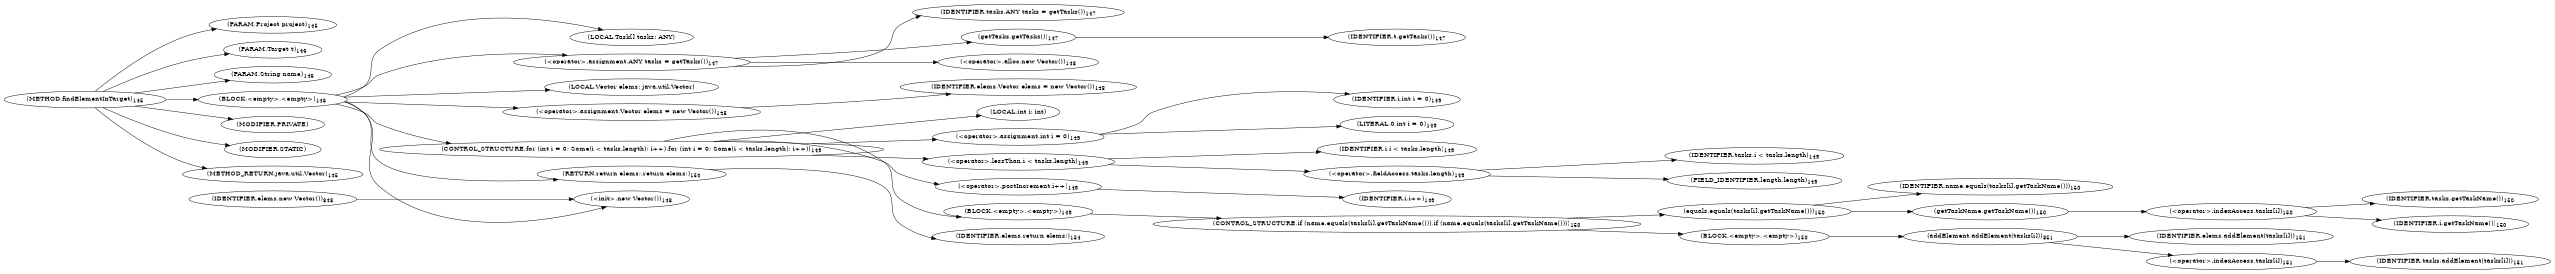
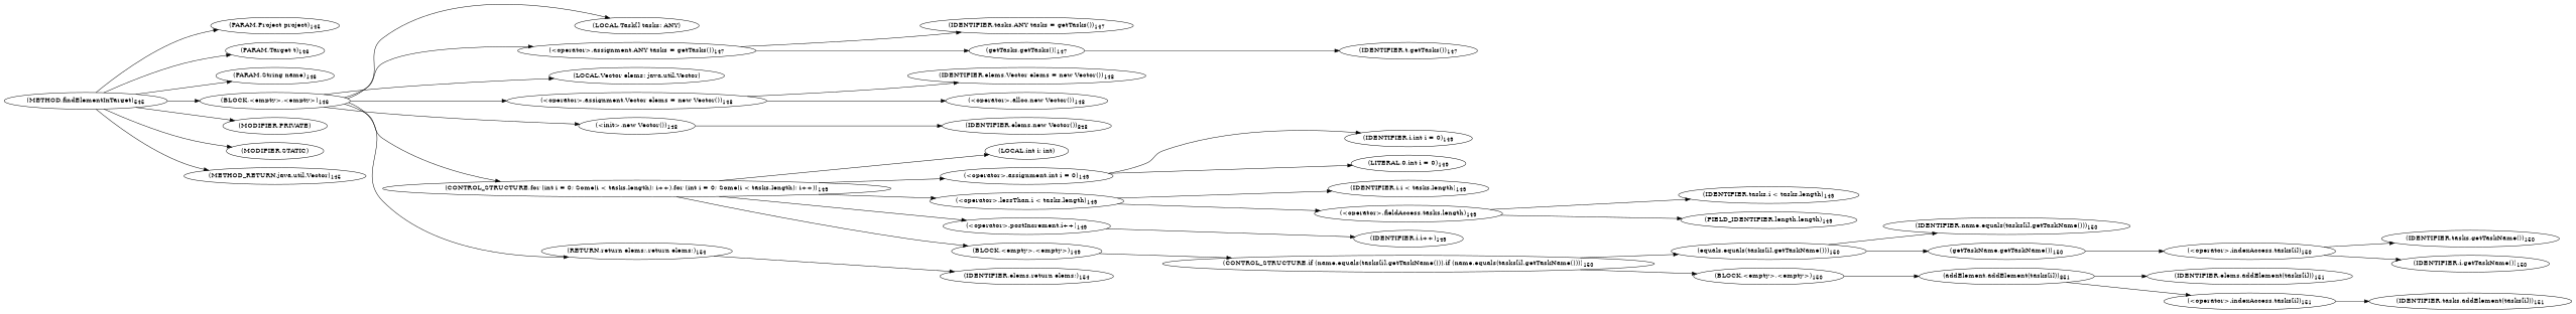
  digraph {
    fontname="DejaVu Serif"
    rankdir=LR
    node [fontname="DejaVu Serif"]
    edge [fontname="DejaVu Serif"]
-   n1 [label=<(METHOD,findElementInTarget)<SUB>145</SUB>>]
+   n1 [label=<(METHOD,findElementInTarget)<SUB>545</SUB>>]
    n2 [label=<(PARAM,Project project)<SUB>145</SUB>>]
    n3 [label=<(PARAM,Target t)<SUB>146</SUB>>]
    n4 [label=<(PARAM,String name)<SUB>146</SUB>>]
    n5 [label=<(BLOCK,&lt;empty&gt;,&lt;empty&gt;)<SUB>146</SUB>>]
    n6 [label=<(MODIFIER,PRIVATE)>]
    n7 [label=<(MODIFIER,STATIC)>]
    n8 [label=<(METHOD_RETURN,java.util.Vector)<SUB>145</SUB>>]
    n9 [label=<(LOCAL,Task[] tasks: ANY)>]
    n10 [label=<(&lt;operator&gt;.assignment,ANY tasks = getTasks())<SUB>147</SUB>>]
    n11 [label=<(LOCAL,Vector elems: java.util.Vector)>]
    n12 [label=<(&lt;operator&gt;.assignment,Vector elems = new Vector())<SUB>148</SUB>>]
    n13 [label=<(&lt;init&gt;,new Vector())<SUB>148</SUB>>]
    n14 [label=<(CONTROL_STRUCTURE,for (int i = 0; Some(i &lt; tasks.length); i++),for (int i = 0; Some(i &lt; tasks.length); i++))<SUB>149</SUB>>]
    n15 [label=<(RETURN,return elems;,return elems;)<SUB>154</SUB>>]
    n16 [label=<(IDENTIFIER,tasks,ANY tasks = getTasks())<SUB>147</SUB>>]
    n17 [label=<(getTasks,getTasks())<SUB>147</SUB>>]
    n18 [label=<(IDENTIFIER,elems,Vector elems = new Vector())<SUB>148</SUB>>]
    n19 [label=<(&lt;operator&gt;.alloc,new Vector())<SUB>148</SUB>>]
    n20 [label=<(IDENTIFIER,elems,new Vector())<SUB>848</SUB>>]
    n21 [label=<(LOCAL,int i: int)>]
    n22 [label=<(&lt;operator&gt;.assignment,int i = 0)<SUB>149</SUB>>]
    n23 [label=<(&lt;operator&gt;.lessThan,i &lt; tasks.length)<SUB>149</SUB>>]
    n24 [label=<(&lt;operator&gt;.postIncrement,i++)<SUB>149</SUB>>]
    n25 [label=<(BLOCK,&lt;empty&gt;,&lt;empty&gt;)<SUB>149</SUB>>]
    n26 [label=<(IDENTIFIER,elems,return elems;)<SUB>154</SUB>>]
    n27 [label=<(IDENTIFIER,t,getTasks())<SUB>147</SUB>>]
    n28 [label=<(IDENTIFIER,i,int i = 0)<SUB>149</SUB>>]
    n29 [label=<(LITERAL,0,int i = 0)<SUB>149</SUB>>]
    n30 [label=<(IDENTIFIER,i,i &lt; tasks.length)<SUB>149</SUB>>]
    n31 [label=<(&lt;operator&gt;.fieldAccess,tasks.length)<SUB>149</SUB>>]
    n32 [label=<(IDENTIFIER,i,i++)<SUB>149</SUB>>]
    n33 [label=<(CONTROL_STRUCTURE,if (name.equals(tasks[i].getTaskName())),if (name.equals(tasks[i].getTaskName())))<SUB>150</SUB>>]
    n34 [label=<(IDENTIFIER,tasks,i &lt; tasks.length)<SUB>149</SUB>>]
    n35 [label=<(FIELD_IDENTIFIER,length,length)<SUB>149</SUB>>]
    n36 [label=<(equals,equals(tasks[i].getTaskName()))<SUB>150</SUB>>]
    n37 [label=<(BLOCK,&lt;empty&gt;,&lt;empty&gt;)<SUB>150</SUB>>]
    n38 [label=<(IDENTIFIER,name,equals(tasks[i].getTaskName()))<SUB>150</SUB>>]
    n39 [label=<(getTaskName,getTaskName())<SUB>150</SUB>>]
    n40 [label=<(addElement,addElement(tasks[i]))<SUB>851</SUB>>]
    n41 [label=<(&lt;operator&gt;.indexAccess,tasks[i])<SUB>150</SUB>>]
    n42 [label=<(IDENTIFIER,tasks,getTaskName())<SUB>150</SUB>>]
    n43 [label=<(IDENTIFIER,i,getTaskName())<SUB>150</SUB>>]
    n44 [label=<(IDENTIFIER,elems,addElement(tasks[i]))<SUB>151</SUB>>]
    n45 [label=<(&lt;operator&gt;.indexAccess,tasks[i])<SUB>151</SUB>>]
    n46 [label=<(IDENTIFIER,tasks,addElement(tasks[i]))<SUB>151</SUB>>]
    n1 -> n2
    n1 -> n3
    n1 -> n4
    n1 -> n5
    n1 -> n6
    n1 -> n7
    n1 -> n8
    n5 -> n9
    n5 -> n10
    n5 -> n11
    n5 -> n12
    n5 -> n13
    n5 -> n14
    n5 -> n15
    n10 -> n16
    n10 -> n17
    n12 -> n18
-   n10 -> n19
-   n20 -> n13
+   n12 -> n19
+   n13 -> n20
    n14 -> n21
    n14 -> n22
    n14 -> n23
    n14 -> n24
    n14 -> n25
    n15 -> n26
    n17 -> n27
    n22 -> n28
    n22 -> n29
    n23 -> n30
    n23 -> n31
    n24 -> n32
    n25 -> n33
    n31 -> n34
    n31 -> n35
    n33 -> n36
    n33 -> n37
    n36 -> n38
    n36 -> n39
    n37 -> n40
    n39 -> n41
    n40 -> n44
    n40 -> n45
    n41 -> n42
    n41 -> n43
    n45 -> n46
  }
